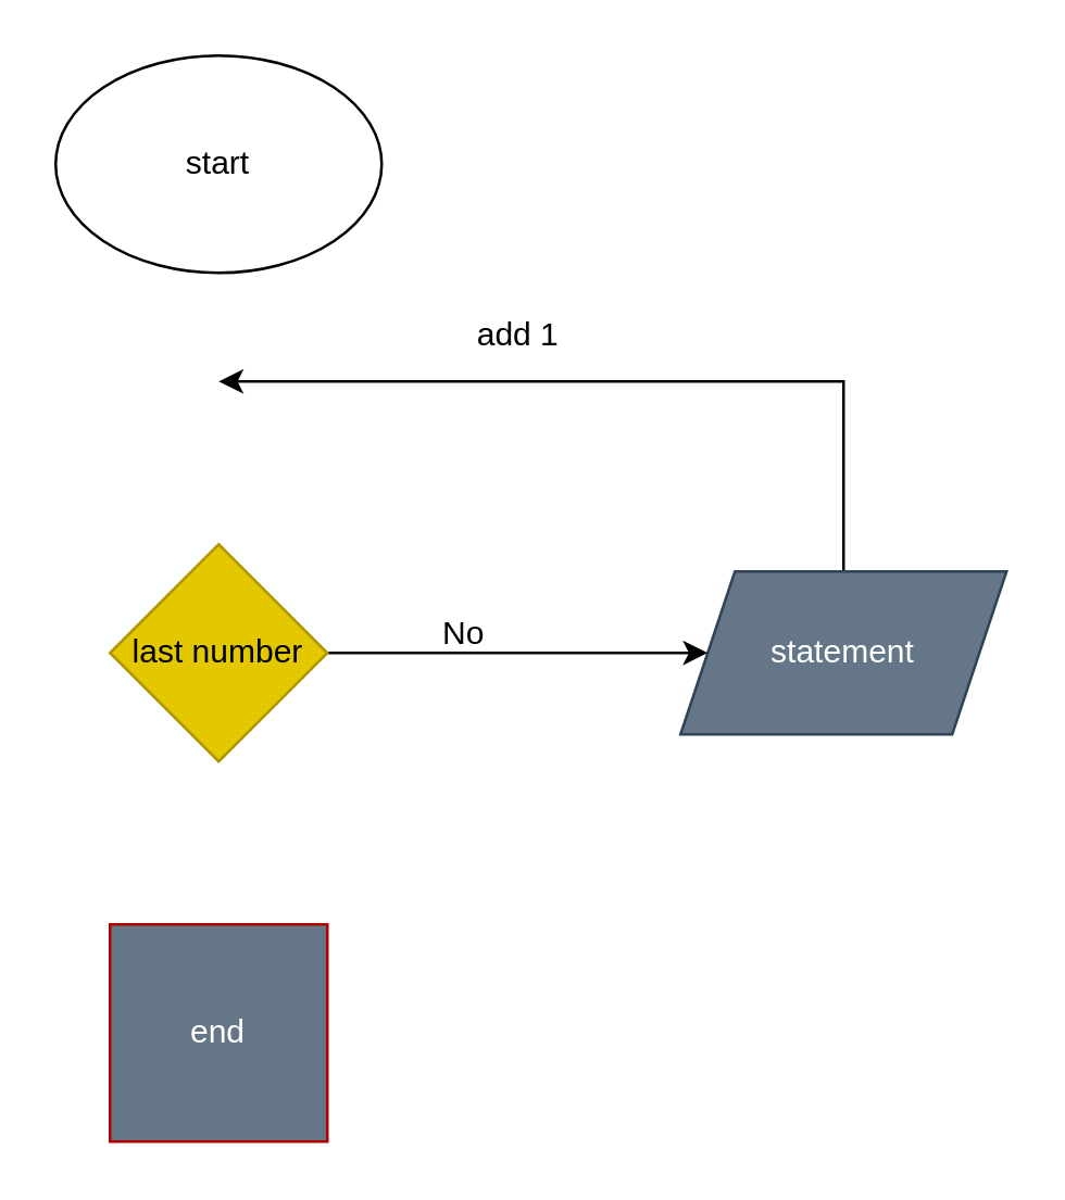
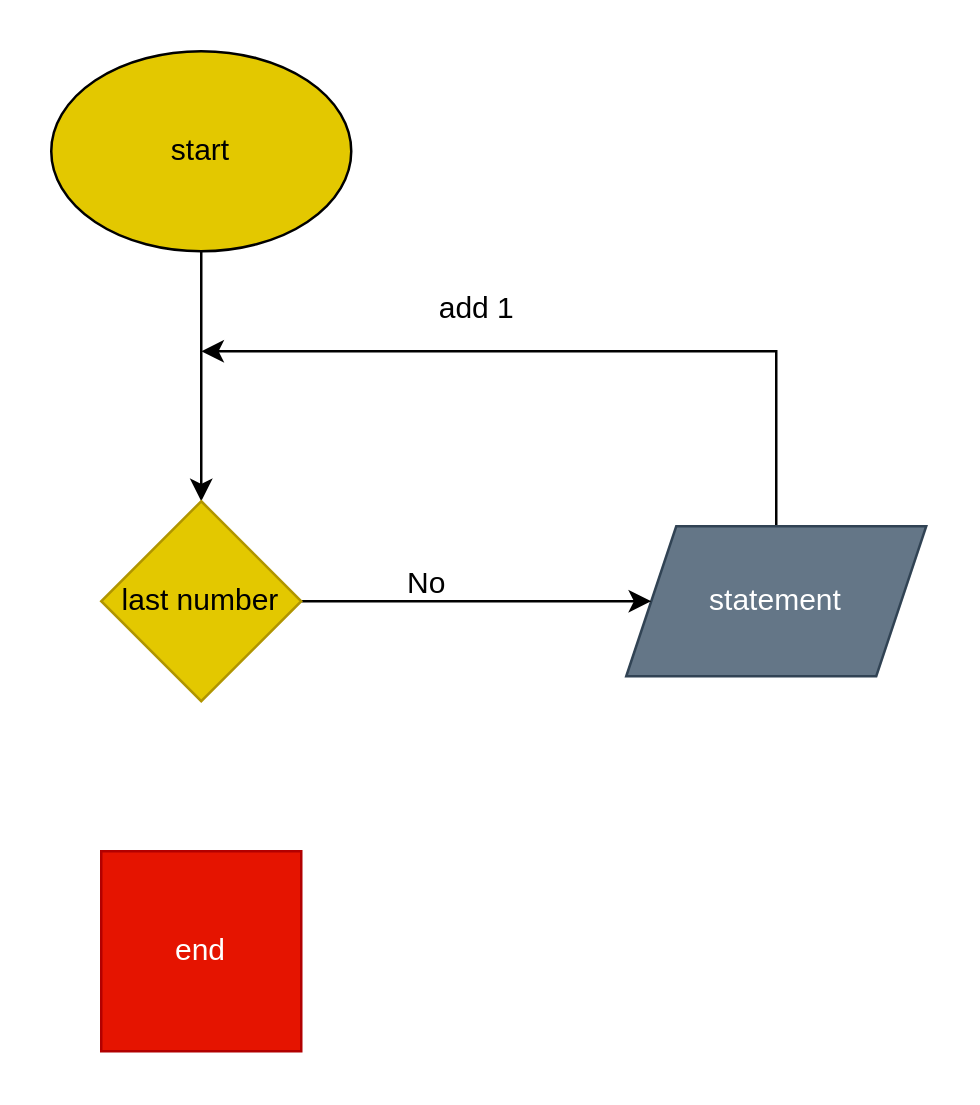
  <mxCell id="0" />
  <mxCell id="1" parent="0" />
- <mxCell id="3" value="start" style="ellipse;whiteSpace=wrap;html=1;" parent="1" vertex="1"><mxGeometry x="20" y="20" width="120" height="80" as="geometry" /></mxCell>
- <mxCell id="4" value="end" style="whiteSpace=wrap;html=1;aspect=fixed;fillColor=#647687;strokeColor=#B20000;fontColor=#ffffff;" parent="1" vertex="1"><mxGeometry x="40" y="340" width="80" height="80" as="geometry" /></mxCell>
+ <mxCell id="2" style="edgeStyle=orthogonalEdgeStyle;rounded=0;orthogonalLoop=1;jettySize=auto;html=1;entryX=0.5;entryY=0;entryDx=0;entryDy=0;" parent="1" source="3" target="8" edge="1"><mxGeometry relative="1" as="geometry" /></mxCell>
+ <mxCell id="3" value="start" style="ellipse;whiteSpace=wrap;html=1;fillColor=#e3c800;" parent="1" vertex="1"><mxGeometry x="20" y="20" width="120" height="80" as="geometry" /></mxCell>
+ <mxCell id="4" value="end" style="whiteSpace=wrap;html=1;aspect=fixed;fillColor=#e51400;strokeColor=#B20000;fontColor=#ffffff;" parent="1" vertex="1"><mxGeometry x="40" y="340" width="80" height="80" as="geometry" /></mxCell>
  <mxCell id="5" style="edgeStyle=orthogonalEdgeStyle;rounded=0;orthogonalLoop=1;jettySize=auto;html=1;" parent="1" source="6" edge="1"><mxGeometry relative="1" as="geometry"><mxPoint x="80" y="140" as="targetPoint" /><Array as="points"><mxPoint x="310" y="140" /></Array></mxGeometry></mxCell>
  <mxCell id="6" value="statement" style="shape=parallelogram;perimeter=parallelogramPerimeter;whiteSpace=wrap;html=1;fixedSize=1;fillColor=#647687;strokeColor=#314354;fontColor=#ffffff;" parent="1" vertex="1"><mxGeometry x="250" y="210" width="120" height="60" as="geometry" /></mxCell>
  <mxCell id="7" style="edgeStyle=orthogonalEdgeStyle;rounded=0;orthogonalLoop=1;jettySize=auto;html=1;exitX=1;exitY=0.5;exitDx=0;exitDy=0;" parent="1" source="8" target="6" edge="1"><mxGeometry relative="1" as="geometry" /></mxCell>
  <mxCell id="8" value="last number" style="rhombus;whiteSpace=wrap;html=1;fillColor=#e3c800;strokeColor=#B09500;fontColor=#000000;" parent="1" vertex="1"><mxGeometry x="40" y="200" width="80" height="80" as="geometry" /></mxCell>
  <mxCell id="9" value="No" style="text;html=1;align=center;verticalAlign=middle;resizable=0;points=[];autosize=1;strokeColor=none;fillColor=none;" parent="1" vertex="1"><mxGeometry x="150" y="218" width="40" height="30" as="geometry" /></mxCell>
  <mxCell id="10" value="add 1" style="text;html=1;align=center;verticalAlign=middle;resizable=0;points=[];autosize=1;strokeColor=none;fillColor=none;" parent="1" vertex="1"><mxGeometry x="165" y="108" width="50" height="30" as="geometry" /></mxCell>
